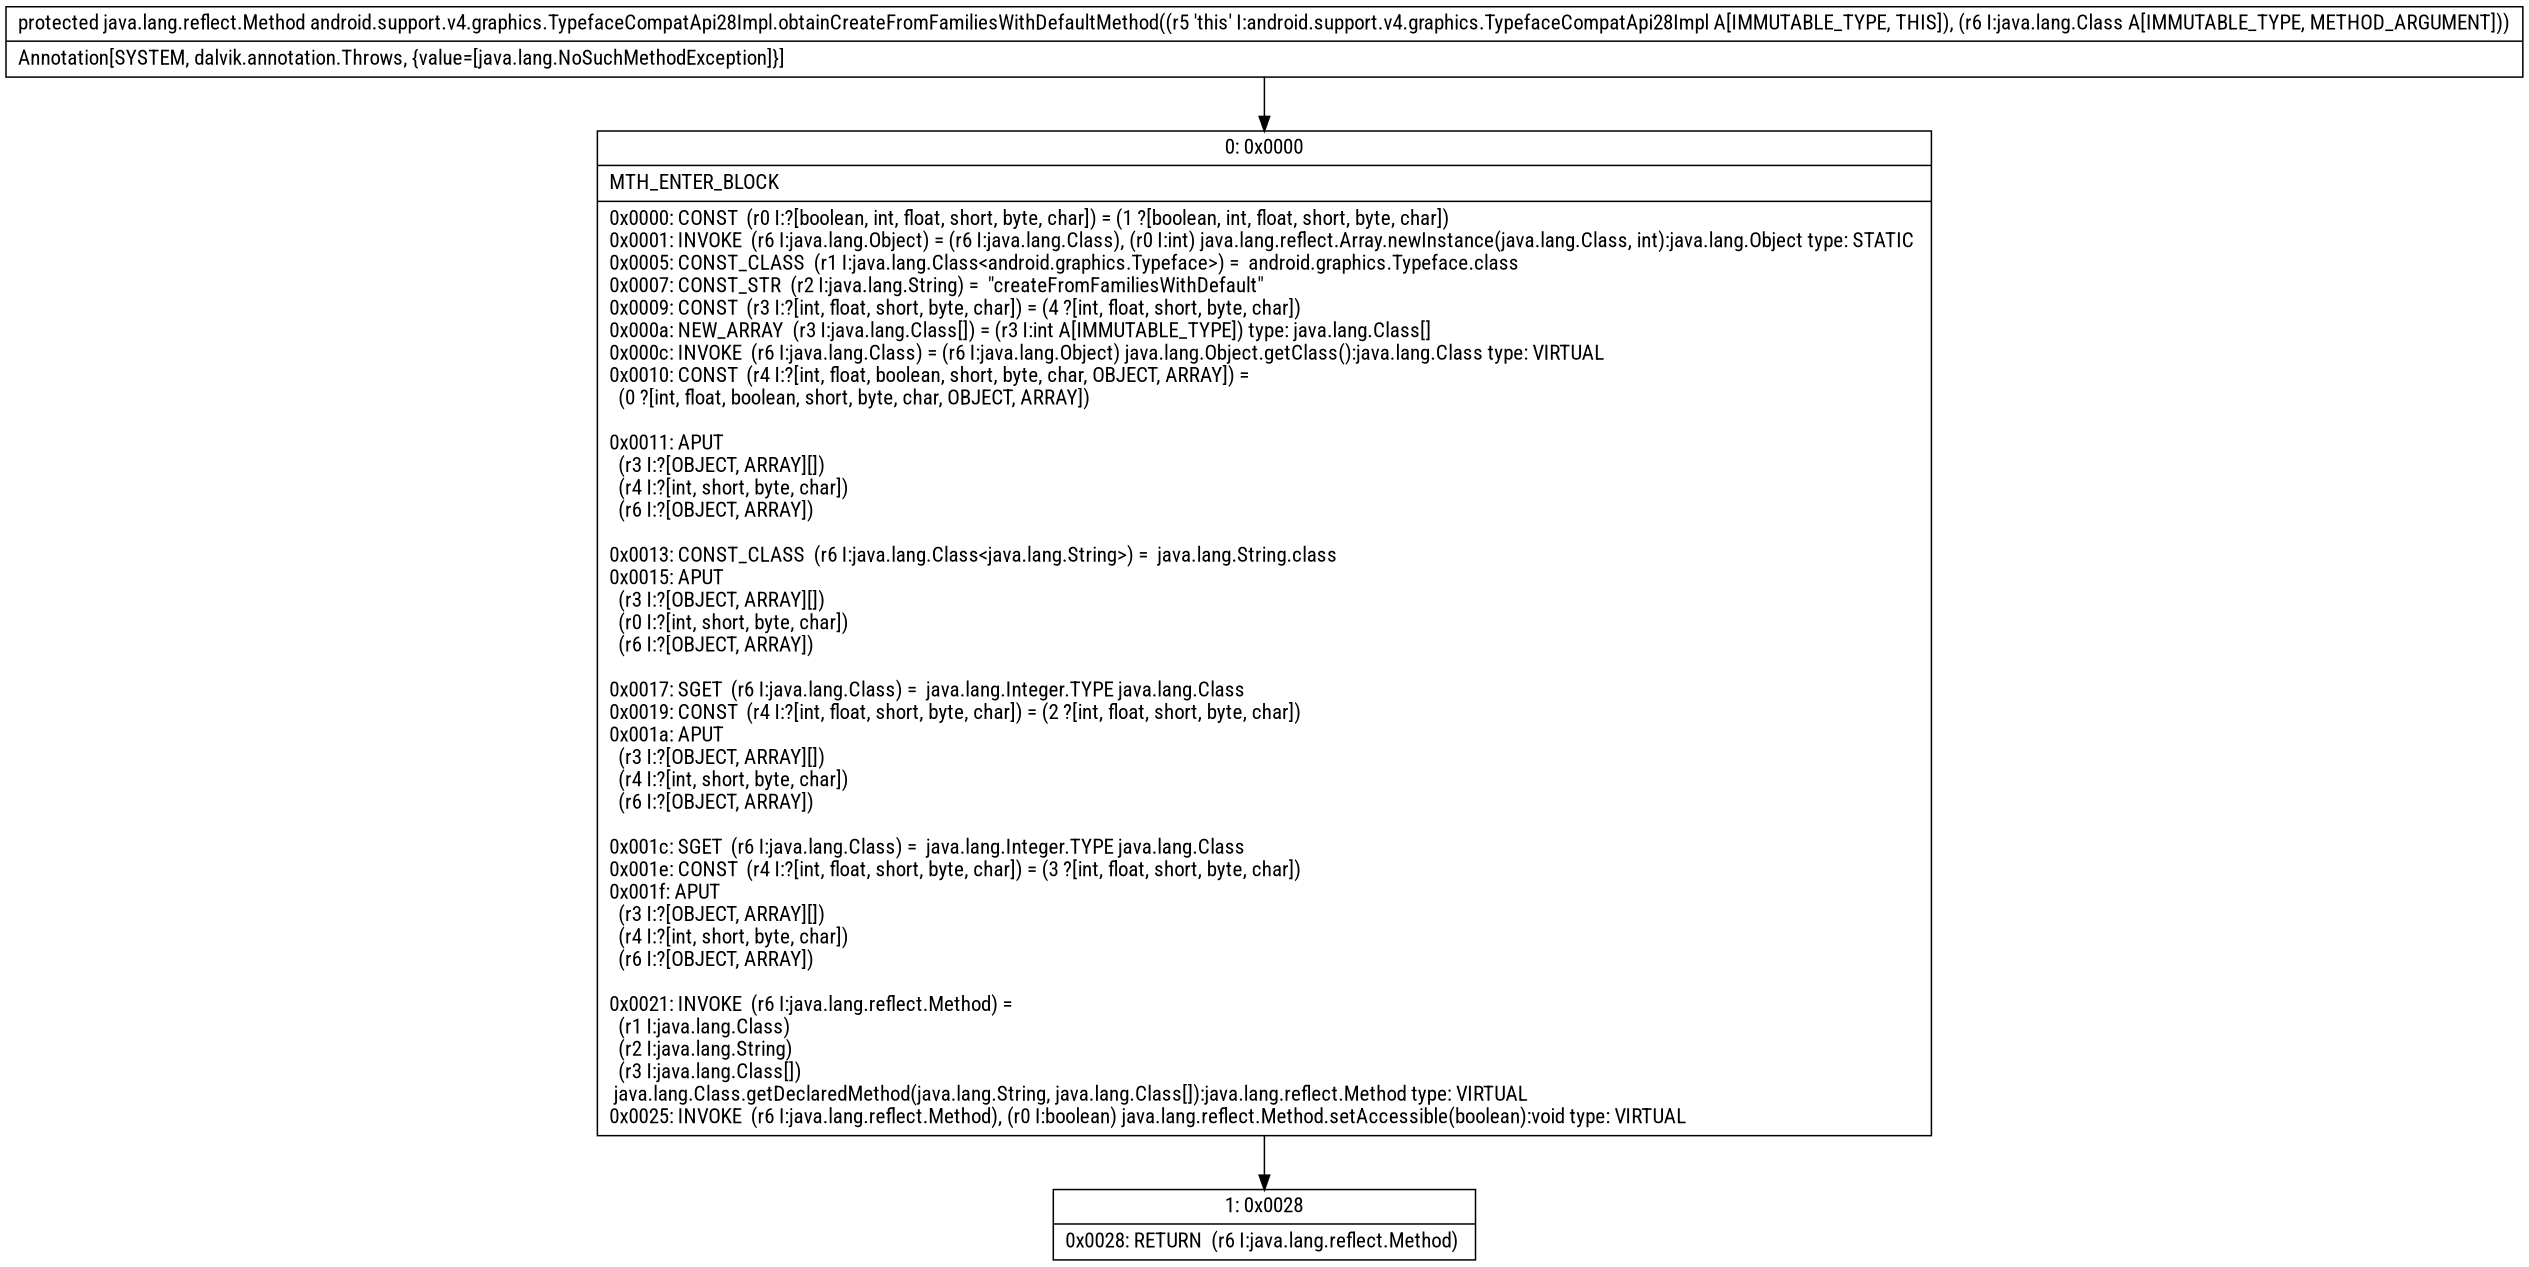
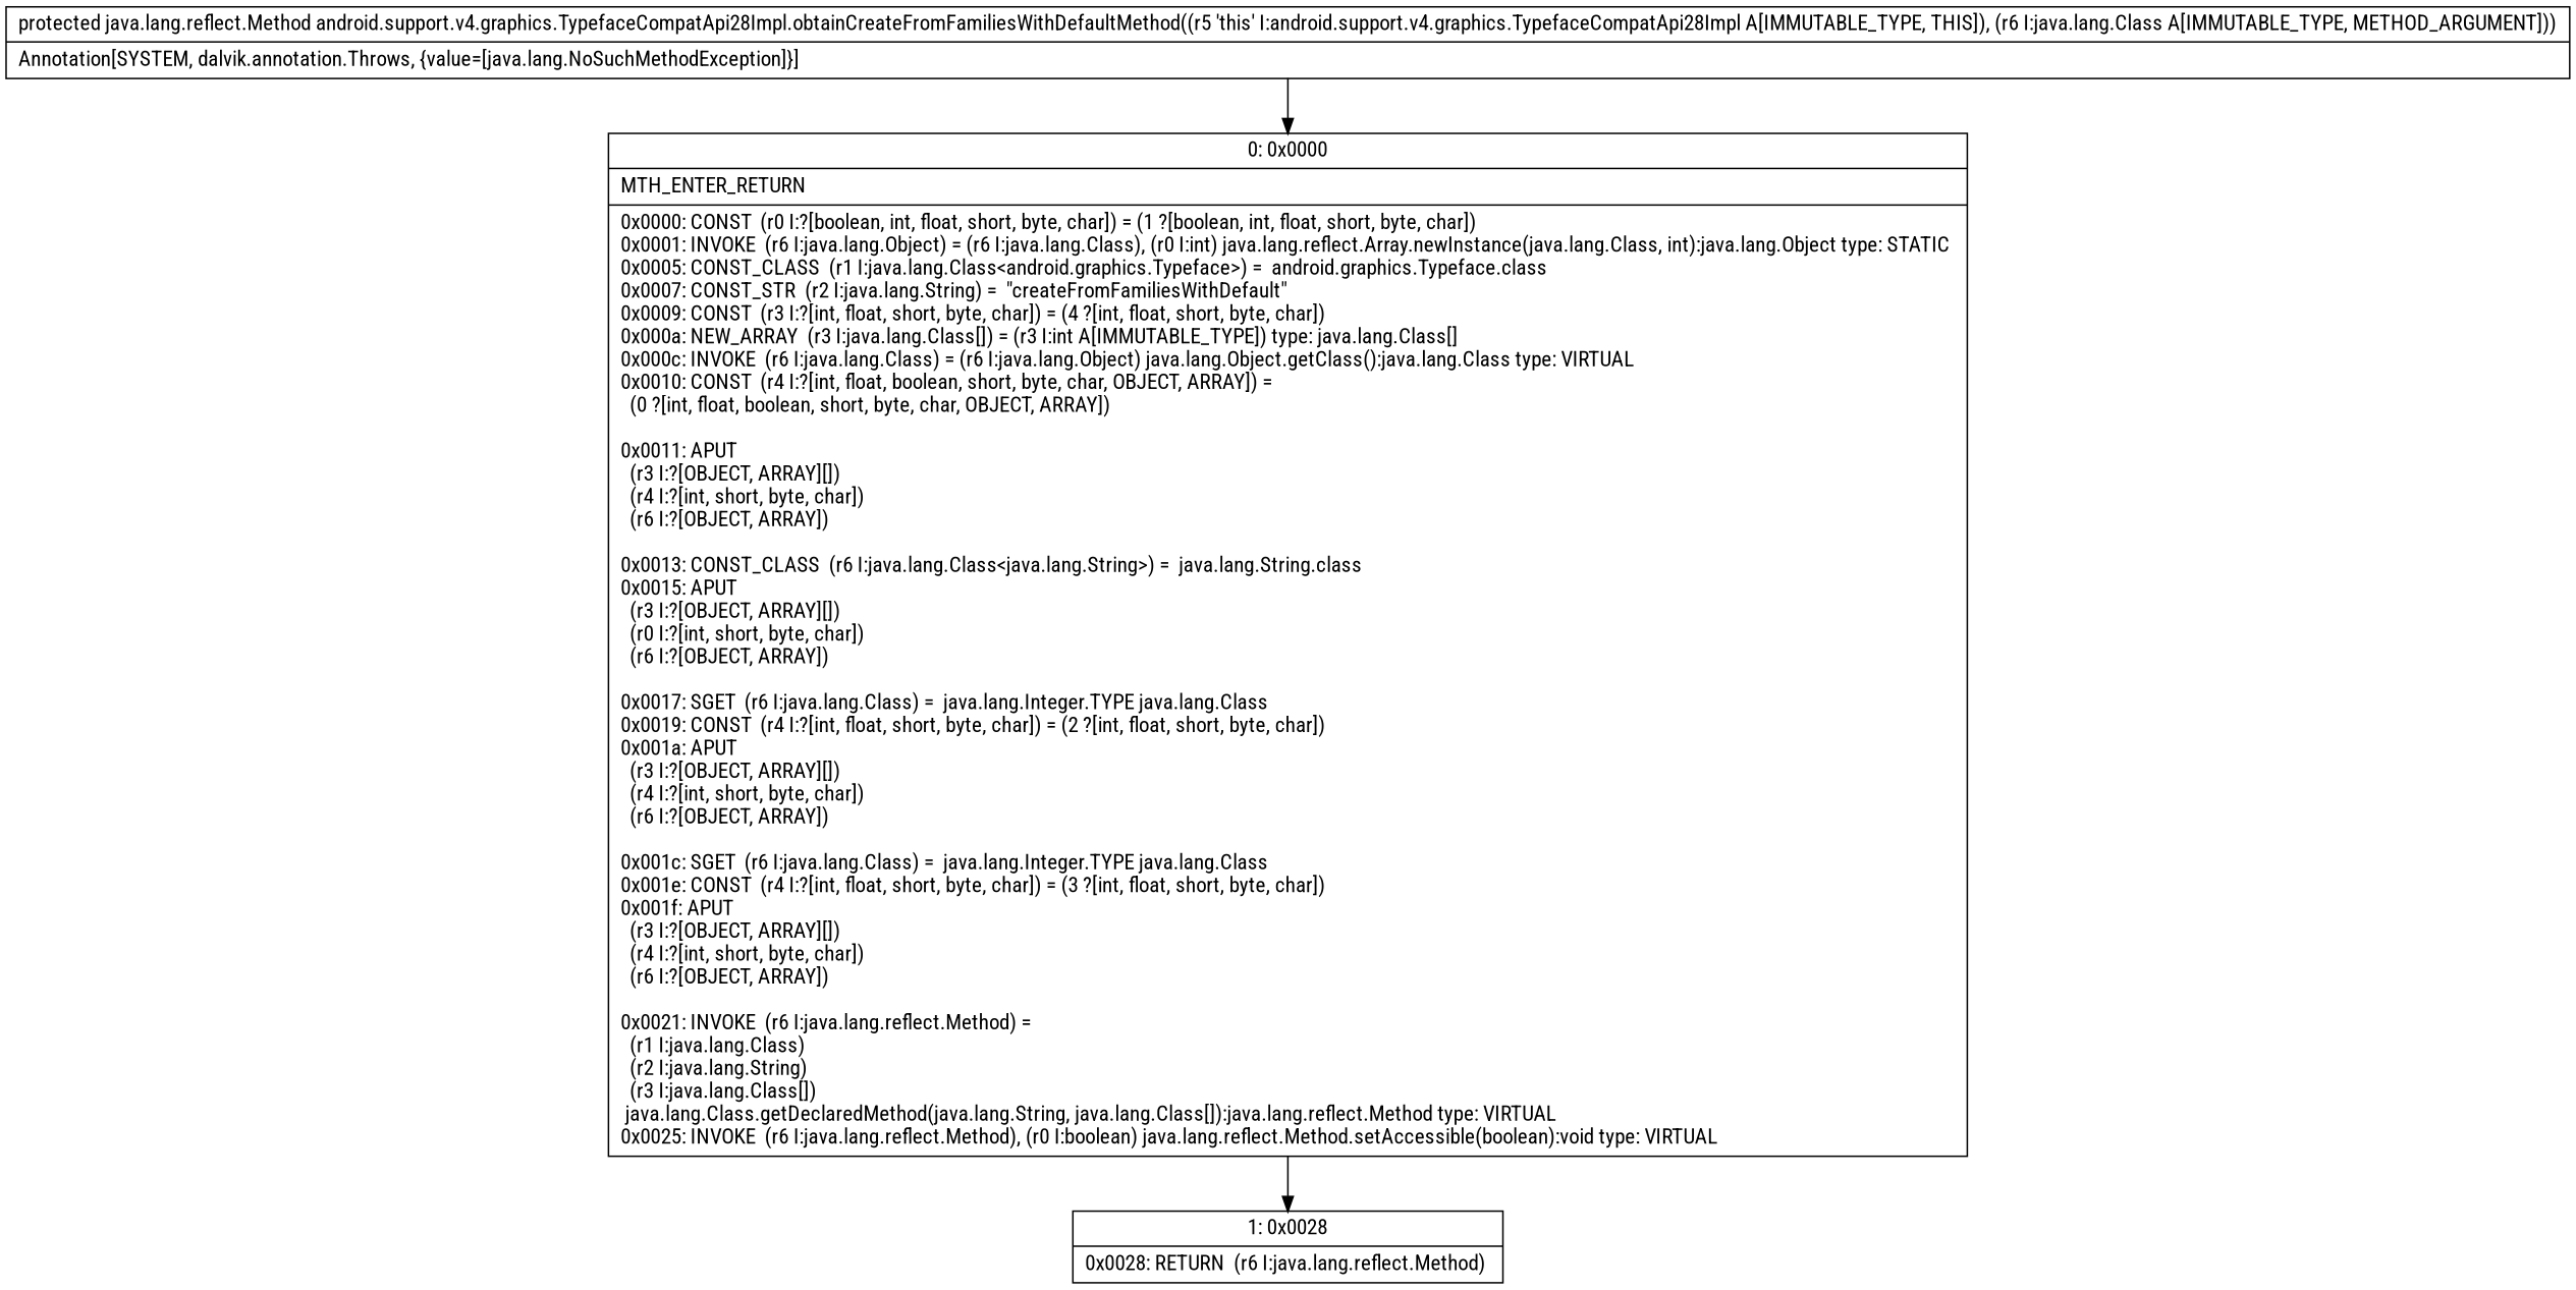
  digraph {
    fontname="Roboto Condensed"
    node [shape=record fontname="Roboto Condensed"]
    edge [fontname="Roboto Condensed"]
-   n1 [label="{0\:\ 0x0000|MTH_ENTER_BLOCK\l|0x0000: CONST  (r0 I:?[boolean, int, float, short, byte, char]) = (1 ?[boolean, int, float, short, byte, char]) \l0x0001: INVOKE  (r6 I:java.lang.Object) = (r6 I:java.lang.Class), (r0 I:int) java.lang.reflect.Array.newInstance(java.lang.Class, int):java.lang.Object type: STATIC \l0x0005: CONST_CLASS  (r1 I:java.lang.Class\<android.graphics.Typeface\>) =  android.graphics.Typeface.class \l0x0007: CONST_STR  (r2 I:java.lang.String) =  \"createFromFamiliesWithDefault\" \l0x0009: CONST  (r3 I:?[int, float, short, byte, char]) = (4 ?[int, float, short, byte, char]) \l0x000a: NEW_ARRAY  (r3 I:java.lang.Class[]) = (r3 I:int A[IMMUTABLE_TYPE]) type: java.lang.Class[] \l0x000c: INVOKE  (r6 I:java.lang.Class) = (r6 I:java.lang.Object) java.lang.Object.getClass():java.lang.Class type: VIRTUAL \l0x0010: CONST  (r4 I:?[int, float, boolean, short, byte, char, OBJECT, ARRAY]) = \l  (0 ?[int, float, boolean, short, byte, char, OBJECT, ARRAY])\l \l0x0011: APUT  \l  (r3 I:?[OBJECT, ARRAY][])\l  (r4 I:?[int, short, byte, char])\l  (r6 I:?[OBJECT, ARRAY])\l \l0x0013: CONST_CLASS  (r6 I:java.lang.Class\<java.lang.String\>) =  java.lang.String.class \l0x0015: APUT  \l  (r3 I:?[OBJECT, ARRAY][])\l  (r0 I:?[int, short, byte, char])\l  (r6 I:?[OBJECT, ARRAY])\l \l0x0017: SGET  (r6 I:java.lang.Class) =  java.lang.Integer.TYPE java.lang.Class \l0x0019: CONST  (r4 I:?[int, float, short, byte, char]) = (2 ?[int, float, short, byte, char]) \l0x001a: APUT  \l  (r3 I:?[OBJECT, ARRAY][])\l  (r4 I:?[int, short, byte, char])\l  (r6 I:?[OBJECT, ARRAY])\l \l0x001c: SGET  (r6 I:java.lang.Class) =  java.lang.Integer.TYPE java.lang.Class \l0x001e: CONST  (r4 I:?[int, float, short, byte, char]) = (3 ?[int, float, short, byte, char]) \l0x001f: APUT  \l  (r3 I:?[OBJECT, ARRAY][])\l  (r4 I:?[int, short, byte, char])\l  (r6 I:?[OBJECT, ARRAY])\l \l0x0021: INVOKE  (r6 I:java.lang.reflect.Method) = \l  (r1 I:java.lang.Class)\l  (r2 I:java.lang.String)\l  (r3 I:java.lang.Class[])\l java.lang.Class.getDeclaredMethod(java.lang.String, java.lang.Class[]):java.lang.reflect.Method type: VIRTUAL \l0x0025: INVOKE  (r6 I:java.lang.reflect.Method), (r0 I:boolean) java.lang.reflect.Method.setAccessible(boolean):void type: VIRTUAL \l}"]
+   n1 [label="{0\:\ 0x0000|MTH_ENTER_RETURN\l|0x0000: CONST  (r0 I:?[boolean, int, float, short, byte, char]) = (1 ?[boolean, int, float, short, byte, char]) \l0x0001: INVOKE  (r6 I:java.lang.Object) = (r6 I:java.lang.Class), (r0 I:int) java.lang.reflect.Array.newInstance(java.lang.Class, int):java.lang.Object type: STATIC \l0x0005: CONST_CLASS  (r1 I:java.lang.Class\<android.graphics.Typeface\>) =  android.graphics.Typeface.class \l0x0007: CONST_STR  (r2 I:java.lang.String) =  \"createFromFamiliesWithDefault\" \l0x0009: CONST  (r3 I:?[int, float, short, byte, char]) = (4 ?[int, float, short, byte, char]) \l0x000a: NEW_ARRAY  (r3 I:java.lang.Class[]) = (r3 I:int A[IMMUTABLE_TYPE]) type: java.lang.Class[] \l0x000c: INVOKE  (r6 I:java.lang.Class) = (r6 I:java.lang.Object) java.lang.Object.getClass():java.lang.Class type: VIRTUAL \l0x0010: CONST  (r4 I:?[int, float, boolean, short, byte, char, OBJECT, ARRAY]) = \l  (0 ?[int, float, boolean, short, byte, char, OBJECT, ARRAY])\l \l0x0011: APUT  \l  (r3 I:?[OBJECT, ARRAY][])\l  (r4 I:?[int, short, byte, char])\l  (r6 I:?[OBJECT, ARRAY])\l \l0x0013: CONST_CLASS  (r6 I:java.lang.Class\<java.lang.String\>) =  java.lang.String.class \l0x0015: APUT  \l  (r3 I:?[OBJECT, ARRAY][])\l  (r0 I:?[int, short, byte, char])\l  (r6 I:?[OBJECT, ARRAY])\l \l0x0017: SGET  (r6 I:java.lang.Class) =  java.lang.Integer.TYPE java.lang.Class \l0x0019: CONST  (r4 I:?[int, float, short, byte, char]) = (2 ?[int, float, short, byte, char]) \l0x001a: APUT  \l  (r3 I:?[OBJECT, ARRAY][])\l  (r4 I:?[int, short, byte, char])\l  (r6 I:?[OBJECT, ARRAY])\l \l0x001c: SGET  (r6 I:java.lang.Class) =  java.lang.Integer.TYPE java.lang.Class \l0x001e: CONST  (r4 I:?[int, float, short, byte, char]) = (3 ?[int, float, short, byte, char]) \l0x001f: APUT  \l  (r3 I:?[OBJECT, ARRAY][])\l  (r4 I:?[int, short, byte, char])\l  (r6 I:?[OBJECT, ARRAY])\l \l0x0021: INVOKE  (r6 I:java.lang.reflect.Method) = \l  (r1 I:java.lang.Class)\l  (r2 I:java.lang.String)\l  (r3 I:java.lang.Class[])\l java.lang.Class.getDeclaredMethod(java.lang.String, java.lang.Class[]):java.lang.reflect.Method type: VIRTUAL \l0x0025: INVOKE  (r6 I:java.lang.reflect.Method), (r0 I:boolean) java.lang.reflect.Method.setAccessible(boolean):void type: VIRTUAL \l}"]
    n2 [label="{1\:\ 0x0028|0x0028: RETURN  (r6 I:java.lang.reflect.Method) \l}"]
    n3 [label="{protected java.lang.reflect.Method android.support.v4.graphics.TypefaceCompatApi28Impl.obtainCreateFromFamiliesWithDefaultMethod((r5 'this' I:android.support.v4.graphics.TypefaceCompatApi28Impl A[IMMUTABLE_TYPE, THIS]), (r6 I:java.lang.Class A[IMMUTABLE_TYPE, METHOD_ARGUMENT]))  | Annotation[SYSTEM, dalvik.annotation.Throws, \{value=[java.lang.NoSuchMethodException]\}]\l}"]
    n1 -> n2
    n3 -> n1
  }
